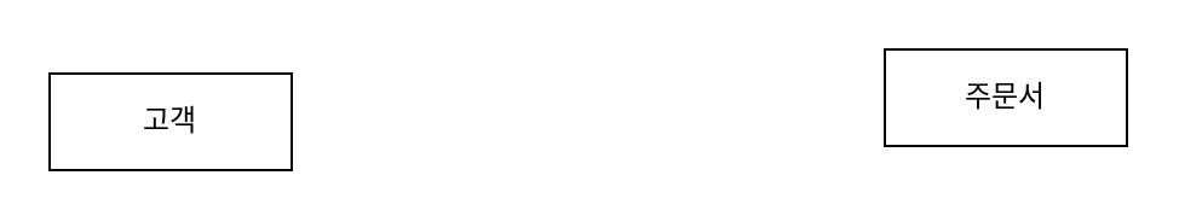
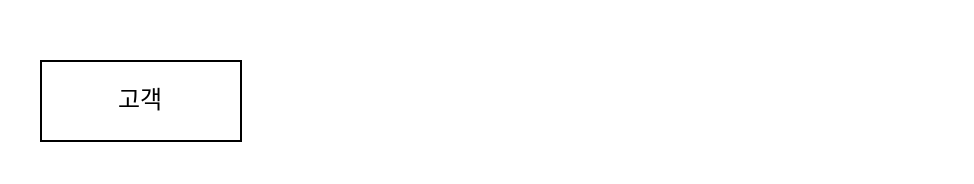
  <mxCell id="0" />
  <mxCell id="1" parent="0" />
  <mxCell id="2" value="고객" style="whiteSpace=wrap;html=1;align=center;" vertex="1" parent="1"><mxGeometry x="20" y="30" width="100" height="40" as="geometry" /></mxCell>
- <mxCell id="3" value="주문서" style="whiteSpace=wrap;html=1;align=center;" vertex="1" parent="1"><mxGeometry x="365" y="20" width="100" height="40" as="geometry" /></mxCell>
